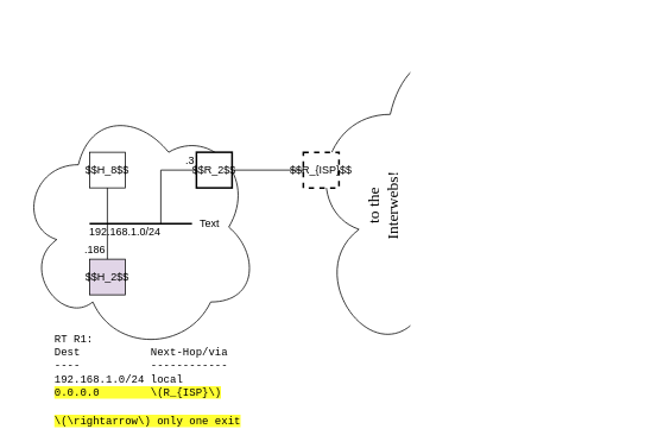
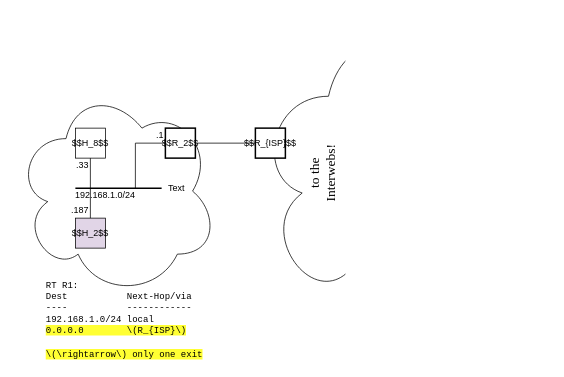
  <mxCell id="0" />
  <mxCell id="1" parent="0" />
  <mxCell id="2" value="" style="ellipse;shape=cloud;whiteSpace=wrap;html=1;strokeWidth=1;fillColor=#ffffff;align=right;" parent="1" vertex="1"><mxGeometry x="340" y="20" width="390" height="430" as="geometry" /></mxCell>
  <mxCell id="3" value="" style="rounded=0;whiteSpace=wrap;html=1;strokeWidth=1;fillColor=#ffffff;fontFamily=Verdana;fontSize=18;align=right;strokeColor=none;" parent="1" vertex="1"><mxGeometry x="460" y="50" width="260" height="400" as="geometry" /></mxCell>
  <mxCell id="4" value="" style="ellipse;shape=cloud;whiteSpace=wrap;html=1;strokeWidth=1;align=right;fillColor=none;" parent="1" vertex="1"><mxGeometry x="20" y="114" width="270" height="280" as="geometry" /></mxCell>
  <mxCell id="5" value="" style="endArrow=none;html=1;strokeWidth=2;" parent="1" target="6" edge="1"><mxGeometry width="50" height="50" relative="1" as="geometry"><mxPoint x="100" y="250" as="sourcePoint" /><mxPoint x="220" y="250" as="targetPoint" /></mxGeometry></mxCell>
  <mxCell id="6" value="Text" style="text;html=1;strokeColor=none;fillColor=none;align=center;verticalAlign=middle;whiteSpace=wrap;rounded=0;" parent="1" vertex="1"><mxGeometry x="215" y="240" width="40" height="20" as="geometry" /></mxCell>
  <mxCell id="7" value="$$R_2$$" style="whiteSpace=wrap;html=1;aspect=fixed;strokeWidth=2;" parent="1" vertex="1"><mxGeometry x="220" y="170" width="40" height="40" as="geometry" /></mxCell>
  <mxCell id="8" value="$$H_2$$" style="whiteSpace=wrap;html=1;aspect=fixed;fillColor=#e1d5e7;" parent="1" vertex="1"><mxGeometry x="100" y="290" width="40" height="40" as="geometry" /></mxCell>
  <mxCell id="9" value="$$H_8$$" style="whiteSpace=wrap;html=1;aspect=fixed;" parent="1" vertex="1"><mxGeometry x="100" y="170" width="40" height="40" as="geometry" /></mxCell>
  <mxCell id="10" value="" style="endArrow=none;html=1;strokeWidth=1;exitX=0.5;exitY=0;exitDx=0;exitDy=0;" parent="1" source="8" edge="1"><mxGeometry width="50" height="50" relative="1" as="geometry"><mxPoint x="400" y="410" as="sourcePoint" /><mxPoint x="120" y="250" as="targetPoint" /></mxGeometry></mxCell>
  <mxCell id="11" value="" style="endArrow=none;html=1;strokeWidth=1;entryX=0.5;entryY=1;entryDx=0;entryDy=0;" parent="1" target="9" edge="1"><mxGeometry width="50" height="50" relative="1" as="geometry"><mxPoint x="120" y="250" as="sourcePoint" /><mxPoint x="130" y="260" as="targetPoint" /></mxGeometry></mxCell>
  <mxCell id="12" value="" style="endArrow=none;html=1;strokeWidth=1;entryX=0;entryY=0.5;entryDx=0;entryDy=0;rounded=0;" parent="1" target="7" edge="1"><mxGeometry width="50" height="50" relative="1" as="geometry"><mxPoint x="180" y="250" as="sourcePoint" /><mxPoint x="130" y="220" as="targetPoint" /><Array as="points"><mxPoint x="180" y="190" /></Array></mxGeometry></mxCell>
  <mxCell id="13" value="192.168.1.0/24" style="text;html=1;strokeColor=none;fillColor=none;align=center;verticalAlign=middle;whiteSpace=wrap;rounded=0;" parent="1" vertex="1"><mxGeometry x="120" y="250" width="40" height="20" as="geometry" /></mxCell>
- <mxCell id="14" value=".3" style="text;html=1;strokeColor=none;fillColor=none;align=right;verticalAlign=middle;whiteSpace=wrap;rounded=0;" parent="1" vertex="1"><mxGeometry x="200" y="170" width="20" height="20" as="geometry" /></mxCell>
- <mxCell id="16" value=".186" style="text;html=1;strokeColor=none;fillColor=none;align=right;verticalAlign=middle;whiteSpace=wrap;rounded=0;" parent="1" vertex="1"><mxGeometry x="80" y="270" width="40" height="20" as="geometry" /></mxCell>
- <mxCell id="17" value="$$R_{ISP}$$" style="whiteSpace=wrap;html=1;aspect=fixed;strokeWidth=2;dashed=1;" parent="1" vertex="1"><mxGeometry x="340" y="170" width="40" height="40" as="geometry" /></mxCell>
+ <mxCell id="14" value=".1" style="text;html=1;strokeColor=none;fillColor=none;align=right;verticalAlign=middle;whiteSpace=wrap;rounded=0;" parent="1" vertex="1"><mxGeometry x="200" y="170" width="20" height="20" as="geometry" /></mxCell>
+ <mxCell id="15" value=".33" style="text;html=1;strokeColor=none;fillColor=none;align=right;verticalAlign=middle;whiteSpace=wrap;rounded=0;" parent="1" vertex="1"><mxGeometry x="100" y="210" width="20" height="20" as="geometry" /></mxCell>
+ <mxCell id="16" value=".187" style="text;html=1;strokeColor=none;fillColor=none;align=right;verticalAlign=middle;whiteSpace=wrap;rounded=0;" parent="1" vertex="1"><mxGeometry x="80" y="270" width="40" height="20" as="geometry" /></mxCell>
+ <mxCell id="17" value="$$R_{ISP}$$" style="whiteSpace=wrap;html=1;aspect=fixed;strokeWidth=2;" parent="1" vertex="1"><mxGeometry x="340" y="170" width="40" height="40" as="geometry" /></mxCell>
  <mxCell id="18" value="" style="endArrow=none;html=1;strokeWidth=1;entryX=0;entryY=0.5;entryDx=0;entryDy=0;rounded=0;" parent="1" target="17" edge="1"><mxGeometry width="50" height="50" relative="1" as="geometry"><mxPoint x="262" y="190" as="sourcePoint" /><mxPoint x="434" y="250" as="targetPoint" /><Array as="points" /></mxGeometry></mxCell>
  <mxCell id="19" value="&lt;div style=&quot;text-align: left&quot;&gt;&lt;span&gt;&lt;font face=&quot;Courier New&quot;&gt;RT R1:&lt;/font&gt;&lt;/span&gt;&lt;/div&gt;&lt;div style=&quot;text-align: left&quot;&gt;&lt;span&gt;&lt;font face=&quot;Courier New&quot;&gt;Dest&amp;nbsp; &amp;nbsp; &amp;nbsp; &amp;nbsp; &amp;nbsp; &amp;nbsp;Next-Hop/via&lt;/font&gt;&lt;/span&gt;&lt;/div&gt;&lt;div style=&quot;text-align: left&quot;&gt;&lt;span&gt;&lt;font face=&quot;Courier New&quot;&gt;----&amp;nbsp; &amp;nbsp; &amp;nbsp; &amp;nbsp; &amp;nbsp; &amp;nbsp;------------&lt;/font&gt;&lt;/span&gt;&lt;/div&gt;&lt;div style=&quot;text-align: left&quot;&gt;&lt;span&gt;&lt;font face=&quot;Courier New&quot;&gt;192.168.1.0/24 local&lt;/font&gt;&lt;/span&gt;&lt;/div&gt;&lt;div style=&quot;text-align: left&quot;&gt;&lt;span style=&quot;background-color: rgb(255 , 255 , 51)&quot;&gt;&lt;font face=&quot;Courier New&quot;&gt;0.0.0.0&amp;nbsp; &amp;nbsp; &amp;nbsp; &amp;nbsp; \(R_{ISP}\)&lt;/font&gt;&lt;/span&gt;&lt;/div&gt;&lt;div style=&quot;text-align: left&quot;&gt;&lt;span style=&quot;background-color: rgb(255 , 255 , 51)&quot;&gt;&lt;font face=&quot;Courier New&quot;&gt;&lt;br&gt;&lt;/font&gt;&lt;/span&gt;&lt;/div&gt;&lt;div style=&quot;text-align: left&quot;&gt;&lt;span style=&quot;background-color: rgb(255 , 255 , 51) ; font-family: &amp;#34;courier new&amp;#34;&quot;&gt;\(\rightarrow\) only one exit&lt;/span&gt;&lt;br&gt;&lt;/div&gt;" style="text;html=1;align=center;verticalAlign=middle;resizable=0;points=[];autosize=1;" parent="1" vertex="1"><mxGeometry x="55" y="370" width="220" height="110" as="geometry" /></mxCell>
  <mxCell id="20" value="to the Interwebs!" style="text;html=1;strokeColor=none;fillColor=none;align=center;verticalAlign=middle;whiteSpace=wrap;rounded=0;fontFamily=Verdana;fontSize=18;rotation=-90;" parent="1" vertex="1"><mxGeometry x="410" y="220" width="40" height="20" as="geometry" /></mxCell>
